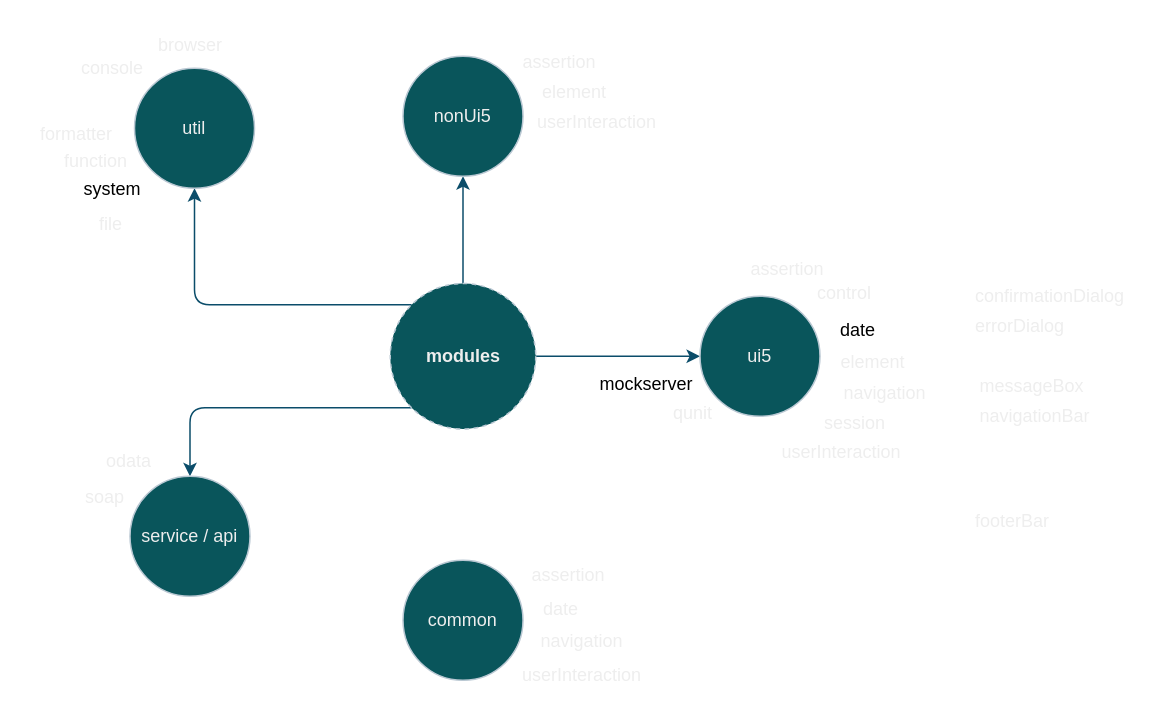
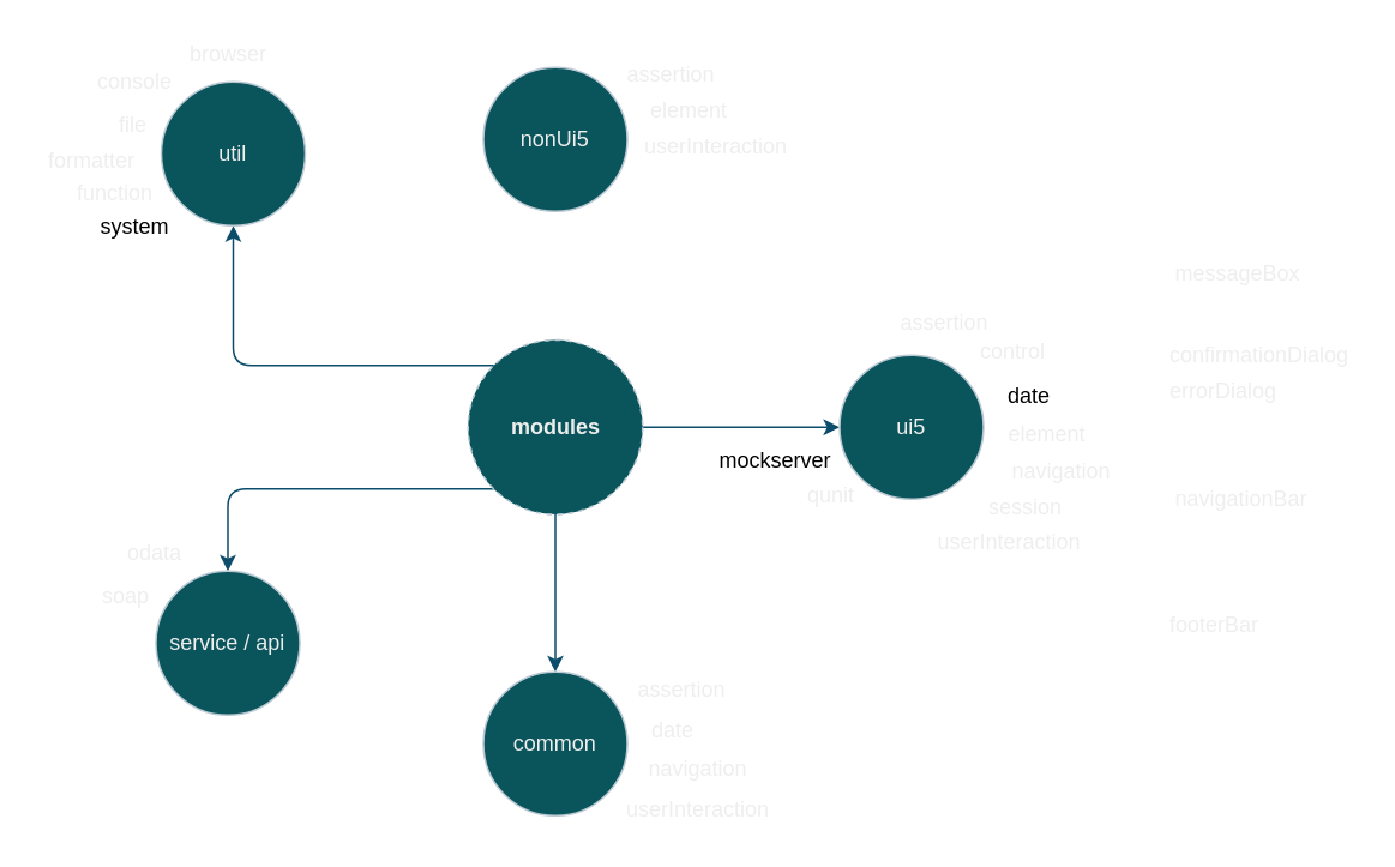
  <mxCell id="0" />
  <mxCell id="1" parent="0" />
  <mxCell id="2" value="" style="edgeStyle=orthogonalEdgeStyle;orthogonalLoop=1;jettySize=auto;html=1;strokeColor=#0B4D6A;" parent="1" source="6" target="7" edge="1"><mxGeometry relative="1" as="geometry" /></mxCell>
- <mxCell id="3" value="" style="edgeStyle=orthogonalEdgeStyle;orthogonalLoop=1;jettySize=auto;html=1;strokeColor=#0B4D6A;" parent="1" source="6" target="8" edge="1"><mxGeometry relative="1" as="geometry" /></mxCell>
+ <mxCell id="3" value="" style="edgeStyle=orthogonalEdgeStyle;orthogonalLoop=1;jettySize=auto;html=1;strokeColor=#0B4D6A;" parent="1" source="6" target="9" edge="1"><mxGeometry relative="1" as="geometry" /></mxCell>
  <mxCell id="4" value="" style="edgeStyle=orthogonalEdgeStyle;orthogonalLoop=1;jettySize=auto;html=1;strokeColor=#0B4D6A;exitX=0;exitY=1;exitDx=0;exitDy=0;" parent="1" source="6" target="15" edge="1"><mxGeometry relative="1" as="geometry" /></mxCell>
  <mxCell id="5" style="edgeStyle=orthogonalEdgeStyle;orthogonalLoop=1;jettySize=auto;html=1;exitX=0;exitY=0;exitDx=0;exitDy=0;entryX=0.5;entryY=1;entryDx=0;entryDy=0;strokeColor=#0B4D6A;" parent="1" source="6" target="32" edge="1"><mxGeometry relative="1" as="geometry"><mxPoint x="178" y="117" as="targetPoint" /></mxGeometry></mxCell>
  <mxCell id="6" value="modules" style="ellipse;whiteSpace=wrap;html=1;aspect=fixed;fontStyle=1;fillColor=#09555B;strokeColor=#BAC8D3;fontColor=#EEEEEE;dashed=1;" parent="1" vertex="1"><mxGeometry x="259.5" y="188.5" width="97" height="97" as="geometry" /></mxCell>
  <mxCell id="7" value="ui5" style="ellipse;whiteSpace=wrap;html=1;aspect=fixed;fillColor=#09555B;strokeColor=#BAC8D3;fontColor=#EEEEEE;" parent="1" vertex="1"><mxGeometry x="466" y="197" width="80" height="80" as="geometry" /></mxCell>
  <mxCell id="8" value="nonUi5" style="ellipse;whiteSpace=wrap;html=1;aspect=fixed;fillColor=#09555B;strokeColor=#BAC8D3;fontColor=#EEEEEE;" parent="1" vertex="1"><mxGeometry x="268" y="37" width="80" height="80" as="geometry" /></mxCell>
  <mxCell id="9" value="common" style="ellipse;whiteSpace=wrap;html=1;aspect=fixed;fillColor=#09555B;strokeColor=#BAC8D3;fontColor=#EEEEEE;" parent="1" vertex="1"><mxGeometry x="268" y="373" width="80" height="80" as="geometry" /></mxCell>
  <mxCell id="10" value="assertion" style="text;html=1;align=center;verticalAlign=middle;resizable=0;points=[];autosize=1;strokeColor=none;fontColor=#EEEEEE;" parent="1" vertex="1"><mxGeometry x="494" y="168.5" width="60" height="20" as="geometry" /></mxCell>
  <mxCell id="11" value="element" style="text;html=1;align=center;verticalAlign=middle;resizable=0;points=[];autosize=1;strokeColor=none;fontColor=#EEEEEE;" parent="1" vertex="1"><mxGeometry x="554" y="232" width="53" height="17" as="geometry" /></mxCell>
  <mxCell id="12" value="element" style="text;html=1;align=center;verticalAlign=middle;resizable=0;points=[];autosize=1;strokeColor=none;fontColor=#EEEEEE;" parent="1" vertex="1"><mxGeometry x="351.5" y="50.5" width="60" height="20" as="geometry" /></mxCell>
  <mxCell id="13" value="assertion" style="text;html=1;align=center;verticalAlign=middle;resizable=0;points=[];autosize=1;strokeColor=none;fontColor=#EEEEEE;" parent="1" vertex="1"><mxGeometry x="341.5" y="30.5" width="60" height="20" as="geometry" /></mxCell>
  <mxCell id="14" value="assertion" style="text;html=1;align=center;verticalAlign=middle;resizable=0;points=[];autosize=1;strokeColor=none;fontColor=#EEEEEE;" parent="1" vertex="1"><mxGeometry x="348" y="373" width="60" height="20" as="geometry" /></mxCell>
  <mxCell id="15" value="service / api" style="ellipse;whiteSpace=wrap;html=1;aspect=fixed;fillColor=#09555B;strokeColor=#BAC8D3;fontColor=#EEEEEE;" parent="1" vertex="1"><mxGeometry x="86" y="317" width="80" height="80" as="geometry" /></mxCell>
  <mxCell id="16" value="odata" style="text;html=1;align=center;verticalAlign=middle;resizable=0;points=[];autosize=1;strokeColor=none;fontColor=#EEEEEE;" parent="1" vertex="1"><mxGeometry x="60" y="297" width="50" height="20" as="geometry" /></mxCell>
  <mxCell id="17" value="soap" style="text;html=1;align=center;verticalAlign=middle;resizable=0;points=[];autosize=1;strokeColor=none;fontColor=#EEEEEE;" parent="1" vertex="1"><mxGeometry x="49" y="321" width="40" height="20" as="geometry" /></mxCell>
  <mxCell id="18" value="formatter" style="text;html=1;align=center;verticalAlign=middle;resizable=0;points=[];autosize=1;strokeColor=none;fontColor=#EEEEEE;" parent="1" vertex="1"><mxGeometry x="20" y="79" width="60" height="20" as="geometry" /></mxCell>
  <mxCell id="19" value="navigation" style="text;html=1;align=center;verticalAlign=middle;resizable=0;points=[];autosize=1;strokeColor=none;fontColor=#EEEEEE;" parent="1" vertex="1"><mxGeometry x="351.5" y="417" width="70" height="20" as="geometry" /></mxCell>
  <mxCell id="20" value="session" style="text;html=1;align=center;verticalAlign=middle;resizable=0;points=[];autosize=1;strokeColor=none;fontColor=#EEEEEE;" parent="1" vertex="1"><mxGeometry x="539" y="272" width="60" height="20" as="geometry" /></mxCell>
  <mxCell id="21" value="userInteraction" style="text;html=1;align=center;verticalAlign=middle;resizable=0;points=[];autosize=1;strokeColor=none;fontColor=#EEEEEE;" parent="1" vertex="1"><mxGeometry x="515" y="292" width="89" height="18" as="geometry" /></mxCell>
  <mxCell id="22" value="userInteraction" style="text;html=1;align=center;verticalAlign=middle;resizable=0;points=[];autosize=1;strokeColor=none;fontColor=#EEEEEE;" parent="1" vertex="1"><mxGeometry x="351.5" y="70.5" width="90" height="20" as="geometry" /></mxCell>
  <mxCell id="23" value="browser" style="text;html=1;align=center;verticalAlign=middle;resizable=0;points=[];autosize=1;strokeColor=none;fontColor=#EEEEEE;" parent="1" vertex="1"><mxGeometry x="96" y="20" width="60" height="20" as="geometry" /></mxCell>
  <mxCell id="24" value="console" style="text;html=1;align=center;verticalAlign=middle;resizable=0;points=[];autosize=1;strokeColor=none;fontColor=#EEEEEE;" parent="1" vertex="1"><mxGeometry x="44" y="35" width="60" height="20" as="geometry" /></mxCell>
- <mxCell id="25" value="file" style="text;html=1;align=center;verticalAlign=middle;resizable=0;points=[];autosize=1;strokeColor=none;fontColor=#EEEEEE;" parent="1" vertex="1"><mxGeometry x="60" y="140" width="25" height="17" as="geometry" /></mxCell>
+ <mxCell id="25" value="file" style="text;html=1;align=center;verticalAlign=middle;resizable=0;points=[];autosize=1;strokeColor=none;fontColor=#EEEEEE;" parent="1" vertex="1"><mxGeometry x="60" y="60" width="25" height="17" as="geometry" /></mxCell>
  <mxCell id="26" value="function" style="text;html=1;align=center;verticalAlign=middle;resizable=0;points=[];autosize=1;strokeColor=none;fontColor=#EEEEEE;" parent="1" vertex="1"><mxGeometry x="33" y="97" width="60" height="20" as="geometry" /></mxCell>
  <mxCell id="27" value="&lt;font&gt;date&lt;/font&gt;" style="text;html=1;align=center;verticalAlign=middle;resizable=0;points=[];autosize=1;strokeColor=none;fontColor=#EEEEEE;" parent="1" vertex="1"><mxGeometry x="356.5" y="397" width="33" height="17" as="geometry" /></mxCell>
  <mxCell id="28" value="navigation" style="text;html=1;align=center;verticalAlign=middle;resizable=0;points=[];autosize=1;strokeColor=none;fontColor=#EEEEEE;" parent="1" vertex="1"><mxGeometry x="554" y="252" width="70" height="20" as="geometry" /></mxCell>
  <mxCell id="29" value="userInteraction" style="text;html=1;align=center;verticalAlign=middle;resizable=0;points=[];autosize=1;strokeColor=none;fontColor=#EEEEEE;" parent="1" vertex="1"><mxGeometry x="341.5" y="440" width="90" height="20" as="geometry" /></mxCell>
  <mxCell id="30" value="date" style="text;html=1;align=center;verticalAlign=middle;resizable=0;points=[];autosize=1;strokeColor=none;" parent="1" vertex="1"><mxGeometry x="554" y="211" width="33" height="18" as="geometry" /></mxCell>
  <mxCell id="31" value="system" style="text;html=1;align=center;verticalAlign=middle;resizable=0;points=[];autosize=1;strokeColor=none;" parent="1" vertex="1"><mxGeometry x="50" y="117" width="48" height="17" as="geometry" /></mxCell>
  <mxCell id="32" value="util" style="ellipse;whiteSpace=wrap;html=1;aspect=fixed;fillColor=#09555B;strokeColor=#BAC8D3;fontColor=#EEEEEE;" parent="1" vertex="1"><mxGeometry x="89" y="45" width="80" height="80" as="geometry" /></mxCell>
  <mxCell id="33" value="mockserver" style="text;html=1;align=center;verticalAlign=middle;resizable=0;points=[];autosize=1;strokeColor=none;" parent="1" vertex="1"><mxGeometry x="394" y="247" width="72" height="17" as="geometry" /></mxCell>
  <mxCell id="34" value="qunit" style="text;html=1;align=center;verticalAlign=middle;resizable=0;points=[];autosize=1;strokeColor=none;fontColor=#EEEEEE;" vertex="1" parent="1"><mxGeometry x="443" y="266" width="36" height="17" as="geometry" /></mxCell>
  <mxCell id="35" value="confirmationDialog" style="text;html=1;align=center;verticalAlign=middle;resizable=0;points=[];autosize=1;strokeColor=none;fontColor=#EEEEEE;" vertex="1" parent="1"><mxGeometry x="644" y="188.5" width="109" height="17" as="geometry" /></mxCell>
  <mxCell id="36" value="control" style="text;html=1;align=center;verticalAlign=middle;resizable=0;points=[];autosize=1;strokeColor=none;fontColor=#EEEEEE;" vertex="1" parent="1"><mxGeometry x="539" y="186" width="46" height="17" as="geometry" /></mxCell>
  <mxCell id="37" value="errorDialog" style="text;html=1;align=center;verticalAlign=middle;resizable=0;points=[];autosize=1;strokeColor=none;fontColor=#EEEEEE;" vertex="1" parent="1"><mxGeometry x="644" y="208.5" width="69" height="17" as="geometry" /></mxCell>
  <mxCell id="38" value="footerBar" style="text;html=1;align=center;verticalAlign=middle;resizable=0;points=[];autosize=1;strokeColor=none;fontColor=#EEEEEE;" vertex="1" parent="1"><mxGeometry x="644" y="338.5" width="59" height="17" as="geometry" /></mxCell>
- <mxCell id="39" value="messageBox" style="text;html=1;align=center;verticalAlign=middle;resizable=0;points=[];autosize=1;strokeColor=none;fontColor=#EEEEEE;" vertex="1" parent="1"><mxGeometry x="647" y="248.5" width="79" height="17" as="geometry" /></mxCell>
+ <mxCell id="39" value="messageBox" style="text;html=1;align=center;verticalAlign=middle;resizable=0;points=[];autosize=1;strokeColor=none;fontColor=#EEEEEE;" vertex="1" parent="1"><mxGeometry x="647" y="143.5" width="79" height="17" as="geometry" /></mxCell>
  <mxCell id="40" value="navigationBar" style="text;html=1;align=center;verticalAlign=middle;resizable=0;points=[];autosize=1;strokeColor=none;fontColor=#EEEEEE;" vertex="1" parent="1"><mxGeometry x="647" y="268.5" width="83" height="17" as="geometry" /></mxCell>
